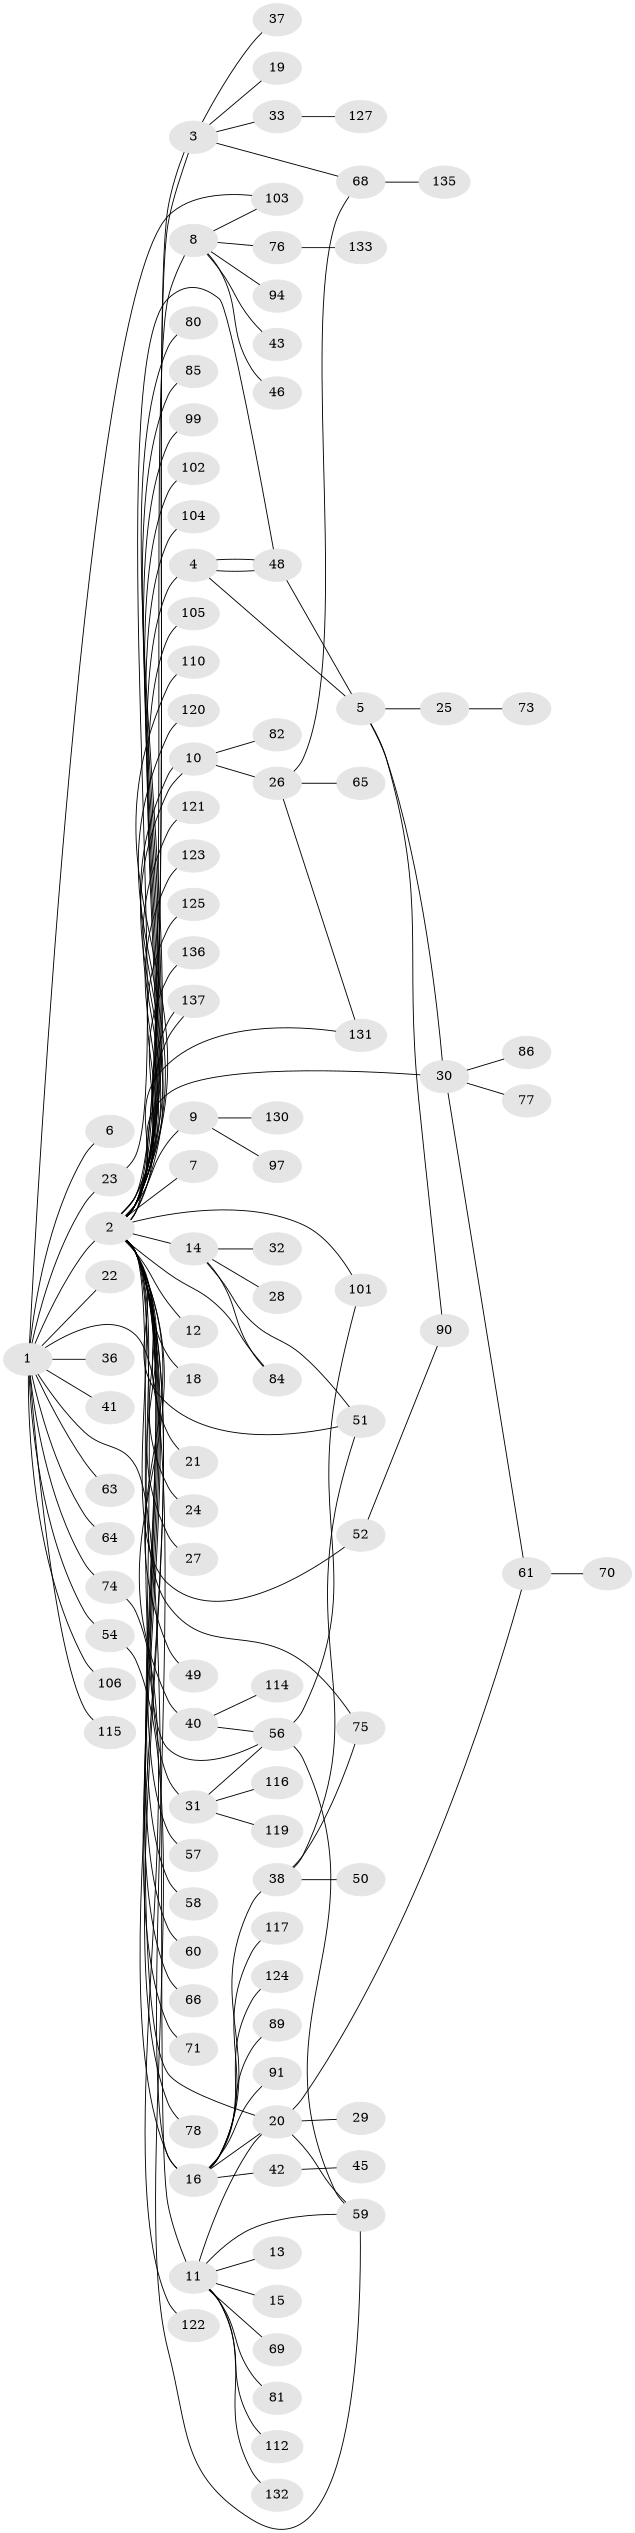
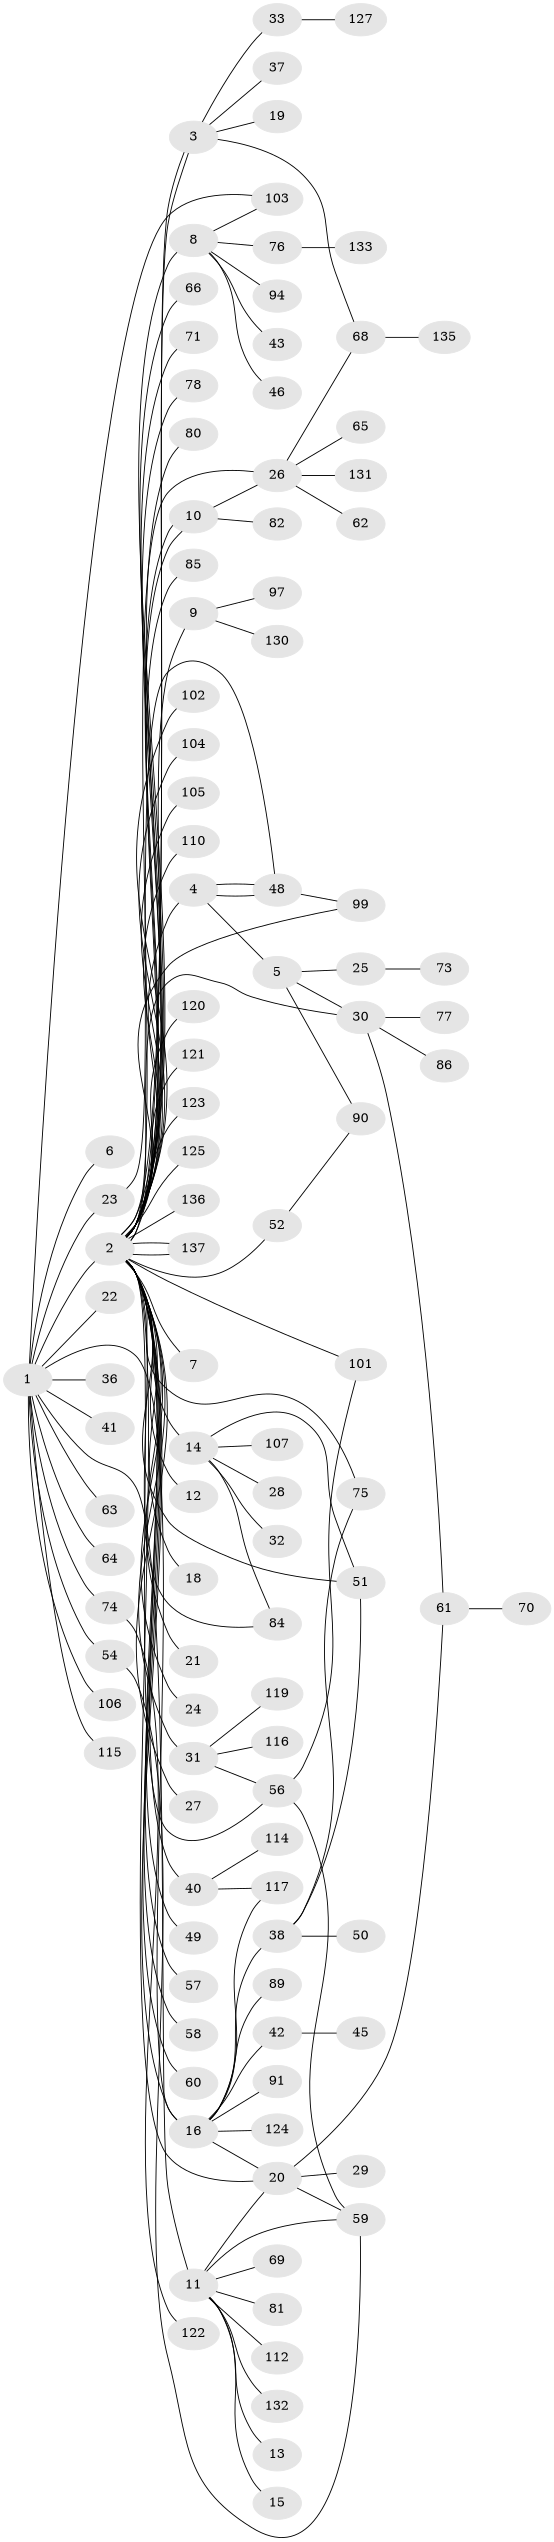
  graph {
    rankdir=LR
    node [color=gray90 style=filled]
    1 [super="+44"]
    2 [super="+126"]
    6 [super="+111"]
    11 [super="+17"]
    16 [super="+55"]
    22
    23
    36
    41
    54
    63
    64
    74
    103
    106
    115
    3 [super="+100"]
    4
    7
    8 [super="+34"]
    9 [super="+93"]
    10 [super="+79"]
    12
    14 [super="+83"]
    18
    20 [super="+35"]
    21
    24
    26 [super="+95"]
    27
    30 [super="+47"]
    31 [super="+67"]
    40
    49
    51 [super="+92"]
    52 [super="+96"]
    56
    57
    58
    60
    66
    71
    75 [super="+108"]
    78
    80
    84 [super="+118"]
    85
    99
    101
    102
    104
    105
    110
    120
    121
    123
    125
    136
    137
    13
    15 [super="+39"]
    59
    69
    81
    112
    132
    38
    42
    89
    91
    117
    124
    48 [super="+98"]
    122
    19
    33
    37
    68
    5
    43
    46
    76 [super="+128"]
    94
    97
    130
    82
    28
    32
+   107
    29 [super="+86"]
    61
+   62
    65
    131 [super="+134"]
    77
    n96 [label=86]
    116
    119
    114
    90
    127
    135
    25
    73 [super="+88"]
    133
    50 [super="+109"]
    45 [super="+129"]
    70
    1 -- 2 [weight=2]
    1 -- 6 [weight=2]
    1 -- 11
    1 -- 16
    1 -- 22
    1 -- 23
    1 -- 36
    1 -- 41
    1 -- 54
    1 -- 63
    1 -- 64
    1 -- 74
    1 -- 103
    1 -- 106
    1 -- 115
    2 -- 16
    2 -- 3
    2 -- 3
    2 -- 4
    2 -- 7
    2 -- 8
    2 -- 9
    2 -- 10
    2 -- 10
    2 -- 12
    2 -- 14
    2 -- 18
    2 -- 20 [weight=2]
    2 -- 21
    2 -- 24
-   2 -- 131 [weight=2]
+   2 -- 26 [weight=2]
    2 -- 27
    2 -- 30
    2 -- 31 [weight=2]
    2 -- 40
    2 -- 49
    2 -- 51
    2 -- 52
    2 -- 56
    2 -- 57
    2 -- 58
    2 -- 60
    2 -- 66
    2 -- 71
    2 -- 75
    2 -- 78
    2 -- 80
    2 -- 84
    2 -- 85
    2 -- 99
    2 -- 101
    2 -- 102
    2 -- 104
    2 -- 105
    2 -- 110
    2 -- 120
    2 -- 121
    2 -- 123
    2 -- 125
    2 -- 136
    2 -- 137
    2 -- 137
    11 -- 20
    11 -- 13
    11 -- 15
    11 -- 59
    11 -- 69
    11 -- 81
    11 -- 112
    11 -- 132
    16 -- 20
    16 -- 38
    16 -- 42
    16 -- 89
    16 -- 91
    16 -- 117
    16 -- 124
    23 -- 48
    54 -- 59
    74 -- 122
    3 -- 19
    3 -- 33
    3 -- 37
    3 -- 68
    4 -- 48
    4 -- 48
    4 -- 5
    8 -- 103
    8 -- 43
    8 -- 46
    8 -- 76
    8 -- 94
    9 -- 97
    9 -- 130
    10 -- 26
    10 -- 82
    14 -- 51
    14 -- 84
    14 -- 28
    14 -- 32
+   14 -- 107
    20 -- 59
    20 -- 29
    20 -- 61
    26 -- 68
+   26 -- 62
    26 -- 65
    26 -- 131
    30 -- 61
    30 -- 77
    30 -- n96
    31 -- 56
    31 -- 116
    31 -- 119
-   40 -- 56
+   40 -- 117
    40 -- 114
    52 -- 90
    56 -- 101
    56 -- 59
    38 -- 51
    38 -- 75
    38 -- 50
    42 -- 45
-   48 -- 5
+   48 -- 99
    33 -- 127
    68 -- 135
    5 -- 30
    5 -- 90
    5 -- 25
    76 -- 133
    61 -- 70
    25 -- 73
  }
